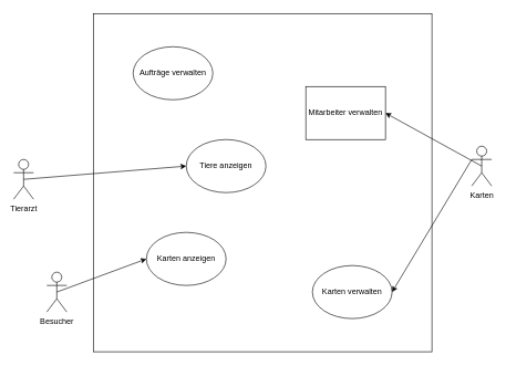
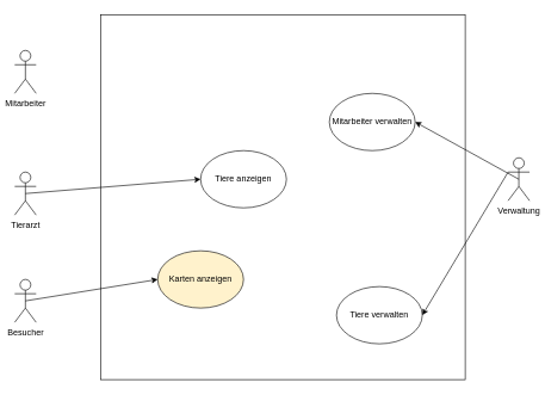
  <mxCell id="0" />
  <mxCell id="1" parent="0" />
  <mxCell id="2" value="" style="whiteSpace=wrap;html=1;aspect=fixed;" vertex="1" parent="1"><mxGeometry x="140" y="20" width="510" height="510" as="geometry" /></mxCell>
  <mxCell id="3" style="edgeStyle=none;shape=connector;rounded=0;orthogonalLoop=1;jettySize=auto;html=1;exitX=0.5;exitY=0.5;exitDx=0;exitDy=0;exitPerimeter=0;entryX=1;entryY=0.5;entryDx=0;entryDy=0;labelBackgroundColor=default;strokeColor=default;align=center;verticalAlign=middle;fontFamily=Helvetica;fontSize=11;fontColor=default;endArrow=classic;" edge="1" parent="1" source="4" target="12"><mxGeometry relative="1" as="geometry" /></mxCell>
- <mxCell id="4" value="Karten" style="shape=umlActor;verticalLabelPosition=bottom;verticalAlign=top;html=1;outlineConnect=0;" vertex="1" parent="1"><mxGeometry x="710" y="220" width="30" height="60" as="geometry" /></mxCell>
+ <mxCell id="4" value="Verwaltung" style="shape=umlActor;verticalLabelPosition=bottom;verticalAlign=top;html=1;outlineConnect=0;" vertex="1" parent="1"><mxGeometry x="710" y="220" width="30" height="60" as="geometry" /></mxCell>
  <mxCell id="5" style="edgeStyle=none;shape=connector;rounded=0;orthogonalLoop=1;jettySize=auto;html=1;exitX=0;exitY=0.333;exitDx=0;exitDy=0;exitPerimeter=0;entryX=1;entryY=0.5;entryDx=0;entryDy=0;labelBackgroundColor=default;strokeColor=default;align=center;verticalAlign=middle;fontFamily=Helvetica;fontSize=11;fontColor=default;endArrow=classic;" edge="1" parent="1" source="4" target="15"><mxGeometry relative="1" as="geometry" /></mxCell>
+ <mxCell id="6" value="Mitarbeiter" style="shape=umlActor;verticalLabelPosition=bottom;verticalAlign=top;html=1;outlineConnect=0;" vertex="1" parent="1"><mxGeometry x="20" y="70" width="30" height="60" as="geometry" /></mxCell>
  <mxCell id="7" style="edgeStyle=none;shape=connector;rounded=0;orthogonalLoop=1;jettySize=auto;html=1;exitX=0.5;exitY=0.5;exitDx=0;exitDy=0;exitPerimeter=0;entryX=0;entryY=0.5;entryDx=0;entryDy=0;labelBackgroundColor=default;strokeColor=default;align=center;verticalAlign=middle;fontFamily=Helvetica;fontSize=11;fontColor=default;endArrow=classic;" edge="1" parent="1" source="8" target="13"><mxGeometry relative="1" as="geometry" /></mxCell>
  <mxCell id="8" value="Tierarzt" style="shape=umlActor;verticalLabelPosition=bottom;verticalAlign=top;html=1;outlineConnect=0;" vertex="1" parent="1"><mxGeometry x="20" y="240" width="30" height="60" as="geometry" /></mxCell>
  <mxCell id="9" style="edgeStyle=none;shape=connector;rounded=0;orthogonalLoop=1;jettySize=auto;html=1;exitX=0.5;exitY=0.5;exitDx=0;exitDy=0;exitPerimeter=0;entryX=0;entryY=0.5;entryDx=0;entryDy=0;labelBackgroundColor=default;strokeColor=default;align=center;verticalAlign=middle;fontFamily=Helvetica;fontSize=11;fontColor=default;endArrow=classic;" edge="1" parent="1" source="10" target="14"><mxGeometry relative="1" as="geometry" /></mxCell>
- <mxCell id="10" value="Besucher" style="shape=umlActor;verticalLabelPosition=bottom;verticalAlign=top;html=1;outlineConnect=0;" vertex="1" parent="1"><mxGeometry x="70" y="410" width="30" height="60" as="geometry" /></mxCell>
- <mxCell id="11" value="Aufträge verwalten" style="ellipse;whiteSpace=wrap;html=1;" vertex="1" parent="1"><mxGeometry x="200" y="70" width="120" height="80" as="geometry" /></mxCell>
- <mxCell id="12" value="Mitarbeiter verwalten" style="whiteSpace=wrap;html=1;rounded=0;" vertex="1" parent="1"><mxGeometry x="460" y="130" width="120" height="80" as="geometry" /></mxCell>
+ <mxCell id="10" value="Besucher" style="shape=umlActor;verticalLabelPosition=bottom;verticalAlign=top;html=1;outlineConnect=0;" vertex="1" parent="1"><mxGeometry x="20" y="390" width="30" height="60" as="geometry" /></mxCell>
+ <mxCell id="12" value="Mitarbeiter verwalten" style="ellipse;whiteSpace=wrap;html=1;" vertex="1" parent="1"><mxGeometry x="460" y="130" width="120" height="80" as="geometry" /></mxCell>
  <mxCell id="13" value="Tiere anzeigen" style="ellipse;whiteSpace=wrap;html=1;" vertex="1" parent="1"><mxGeometry x="280" y="210" width="120" height="80" as="geometry" /></mxCell>
- <mxCell id="14" value="Karten anzeigen" style="ellipse;whiteSpace=wrap;html=1;" vertex="1" parent="1"><mxGeometry x="220" y="350" width="120" height="80" as="geometry" /></mxCell>
- <mxCell id="15" value="Karten verwalten" style="ellipse;whiteSpace=wrap;html=1;" vertex="1" parent="1"><mxGeometry x="470" y="400" width="120" height="80" as="geometry" /></mxCell>
+ <mxCell id="14" value="Karten anzeigen" style="ellipse;whiteSpace=wrap;html=1;fillColor=#fff2cc;" vertex="1" parent="1"><mxGeometry x="220" y="350" width="120" height="80" as="geometry" /></mxCell>
+ <mxCell id="15" value="Tiere verwalten" style="ellipse;whiteSpace=wrap;html=1;" vertex="1" parent="1"><mxGeometry x="470" y="400" width="120" height="80" as="geometry" /></mxCell>
